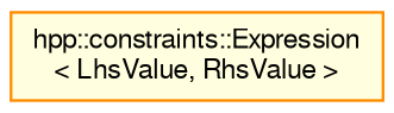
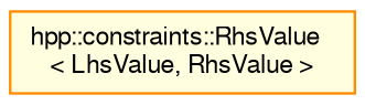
  digraph {
    rankdir=LR
-   n1 [color=darkorange fillcolor=lightyellow fontname=FreeSans fontsize=10 height=0.2 label="hpp::constraints::Expression\l\< LhsValue, RhsValue \>" shape=record style=filled width=0.4]
+   n1 [color=darkorange fillcolor=lightyellow fontname=FreeSans fontsize=10 height=0.2 label="hpp::constraints::RhsValue\l\< LhsValue, RhsValue \>" shape=record style=filled width=0.4]
  }
